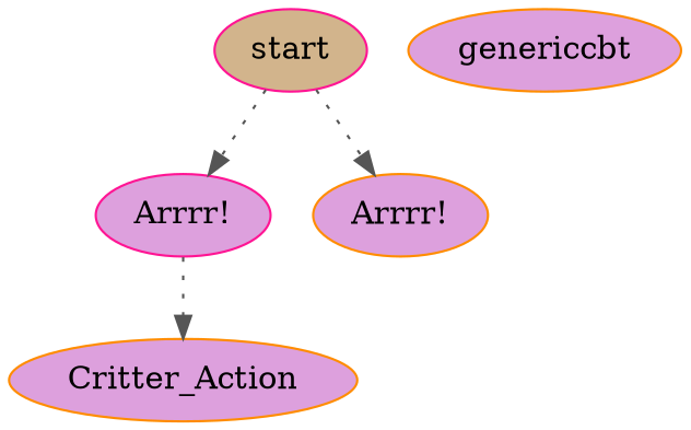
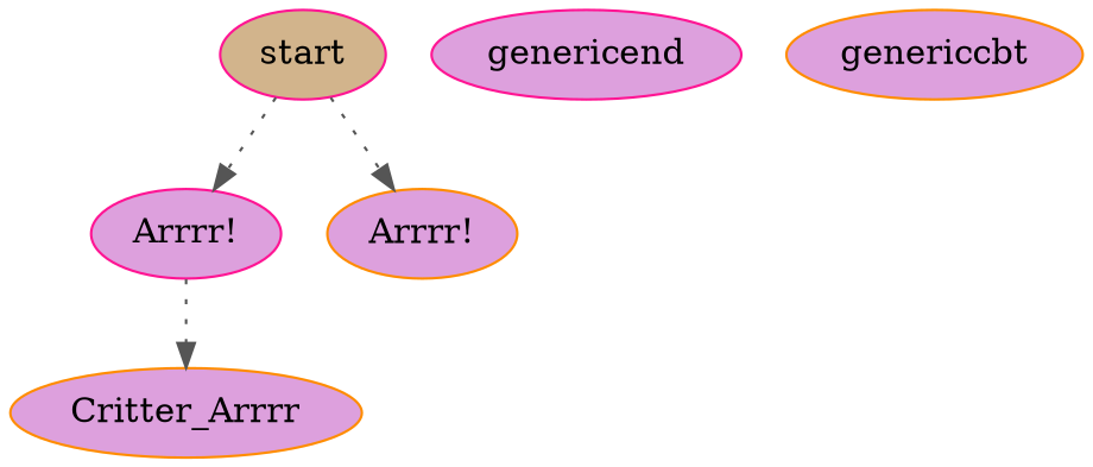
  digraph {
    node [color=deeppink fillcolor=plum style=filled]
    edge [arrowhead=normal color="#555555" style=dotted]
    start [fillcolor=tan]
    n2 [label="Arrrr!"]
    n3 [color=darkorange label="Arrrr!"]
-   Critter_Action [color=darkorange]
+   Critter_Action [color=darkorange label=Critter_Arrrr]
+   genericend
    genericcbt [color=darkorange]
    start -> n2
    start -> n3
    n2 -> Critter_Action
  }
